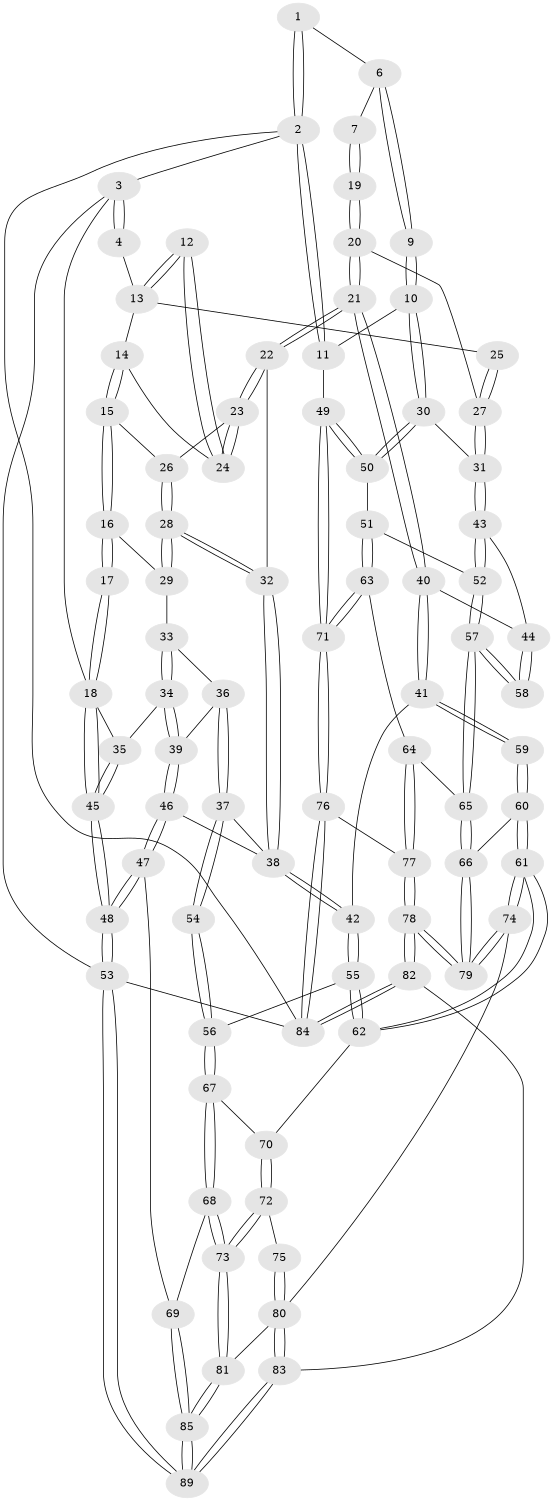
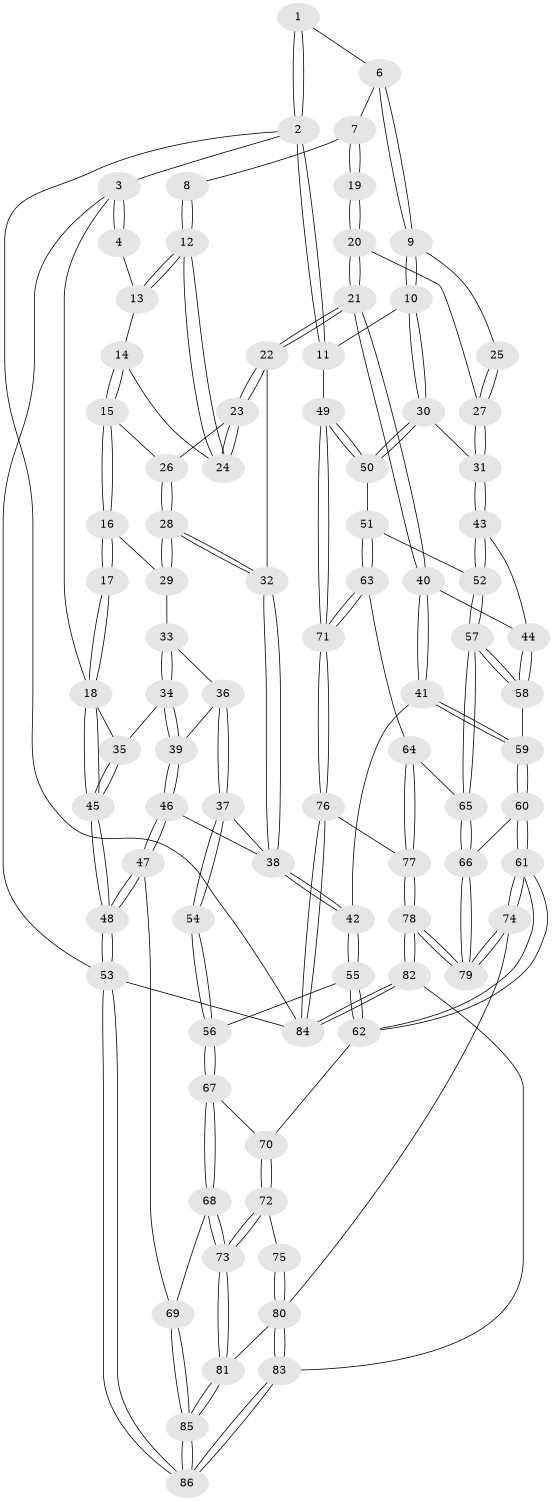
  graph {
    node [color=gray90 style=filled]
    1
    2
    6
    3
    11
    84
    7
    9
    4
    18
    53
    49
    13
    35
    45
-   86 [label=89]
+   86
    14
+   8
    12
    19
    10
    25
    20
    24
    30
    27
    31
    50
    71
    15
    16
    26
    17
    29
    28
    33
    48
    21
    22
    40
    23
    32
    41
    44
    38
    43
    34
    36
    51
    52
    42
    39
    37
    46
    54
    56
    55
    47
    59
    58
    60
    62
    57
    69
    85
    76
    63
    64
    65
    67
    70
    68
    66
    61
    74
    79
    80
    72
    77
    78
    73
    81
    75
    83
    82
    1 -- 2
    1 -- 2
    1 -- 6
    2 -- 3
    2 -- 11
    2 -- 11
    2 -- 84
    6 -- 7
    6 -- 9
    6 -- 9
    3 -- 4
    3 -- 4
    3 -- 18
    3 -- 53
    11 -- 49
+   7 -- 8
    7 -- 19
    7 -- 19
    9 -- 10
    9 -- 10
-   13 -- 25
+   9 -- 25
    4 -- 13
    18 -- 35
    18 -- 45
    18 -- 45
    53 -- 84
    53 -- 86
    53 -- 86
    49 -- 50
    49 -- 50
    49 -- 71
    49 -- 71
    13 -- 14
    35 -- 45
    35 -- 45
    45 -- 48
    45 -- 48
    14 -- 24
    14 -- 15
    14 -- 15
+   8 -- 12
+   8 -- 12
    12 -- 13
    12 -- 13
    12 -- 24
    12 -- 24
    19 -- 20
    19 -- 20
    10 -- 11
    10 -- 30
    10 -- 30
    25 -- 27
    25 -- 27
    20 -- 27
    20 -- 21
    20 -- 21
    30 -- 31
    30 -- 50
    30 -- 50
    27 -- 31
    27 -- 31
    31 -- 43
    31 -- 43
    50 -- 51
    71 -- 76
    71 -- 76
    15 -- 16
    15 -- 16
    15 -- 26
    16 -- 17
    16 -- 17
    16 -- 29
    26 -- 28
    26 -- 28
    17 -- 18
    17 -- 18
    29 -- 33
    28 -- 29
    28 -- 29
    28 -- 32
    28 -- 32
    33 -- 34
    33 -- 34
    33 -- 36
    48 -- 53
    48 -- 53
    21 -- 22
    21 -- 22
    21 -- 40
    21 -- 40
    22 -- 23
    22 -- 23
    22 -- 32
    40 -- 41
    40 -- 41
    40 -- 44
    23 -- 24
    23 -- 24
    23 -- 26
    32 -- 38
    32 -- 38
    41 -- 42
    41 -- 59
    41 -- 59
    44 -- 58
    44 -- 58
    38 -- 42
    38 -- 42
    43 -- 44
    43 -- 52
    43 -- 52
    34 -- 35
    34 -- 39
    34 -- 39
    36 -- 39
    36 -- 37
    36 -- 37
    51 -- 52
    51 -- 63
    51 -- 63
    52 -- 57
    52 -- 57
    42 -- 55
    42 -- 55
    39 -- 46
    39 -- 46
    37 -- 38
    37 -- 54
    37 -- 54
    46 -- 38
    46 -- 47
    46 -- 47
    54 -- 56
    54 -- 56
    56 -- 67
    56 -- 67
    55 -- 56
    55 -- 62
    55 -- 62
    47 -- 48
    47 -- 48
    47 -- 69
    59 -- 60
    59 -- 60
+   58 -- 59
    60 -- 66
    60 -- 61
    60 -- 61
    62 -- 70
    57 -- 58
    57 -- 58
    57 -- 65
    57 -- 65
    69 -- 85
    69 -- 85
    85 -- 86
    85 -- 86
    76 -- 84
    76 -- 84
    76 -- 77
    63 -- 71
    63 -- 71
    63 -- 64
    64 -- 65
    64 -- 77
    64 -- 77
    65 -- 66
    65 -- 66
    67 -- 70
    67 -- 68
    67 -- 68
    70 -- 72
    70 -- 72
    68 -- 69
    68 -- 73
    68 -- 73
    66 -- 79
    66 -- 79
    61 -- 62
    61 -- 62
    61 -- 74
    61 -- 74
    74 -- 79
    74 -- 79
    74 -- 80
    80 -- 81
    80 -- 83
    80 -- 83
    72 -- 73
    72 -- 73
    72 -- 75
    77 -- 78
    77 -- 78
    78 -- 79
    78 -- 79
    78 -- 82
    78 -- 82
    73 -- 81
    73 -- 81
    81 -- 85
    81 -- 85
    75 -- 80
    75 -- 80
    83 -- 86
    83 -- 86
    82 -- 84
    82 -- 84
    82 -- 83
  }
